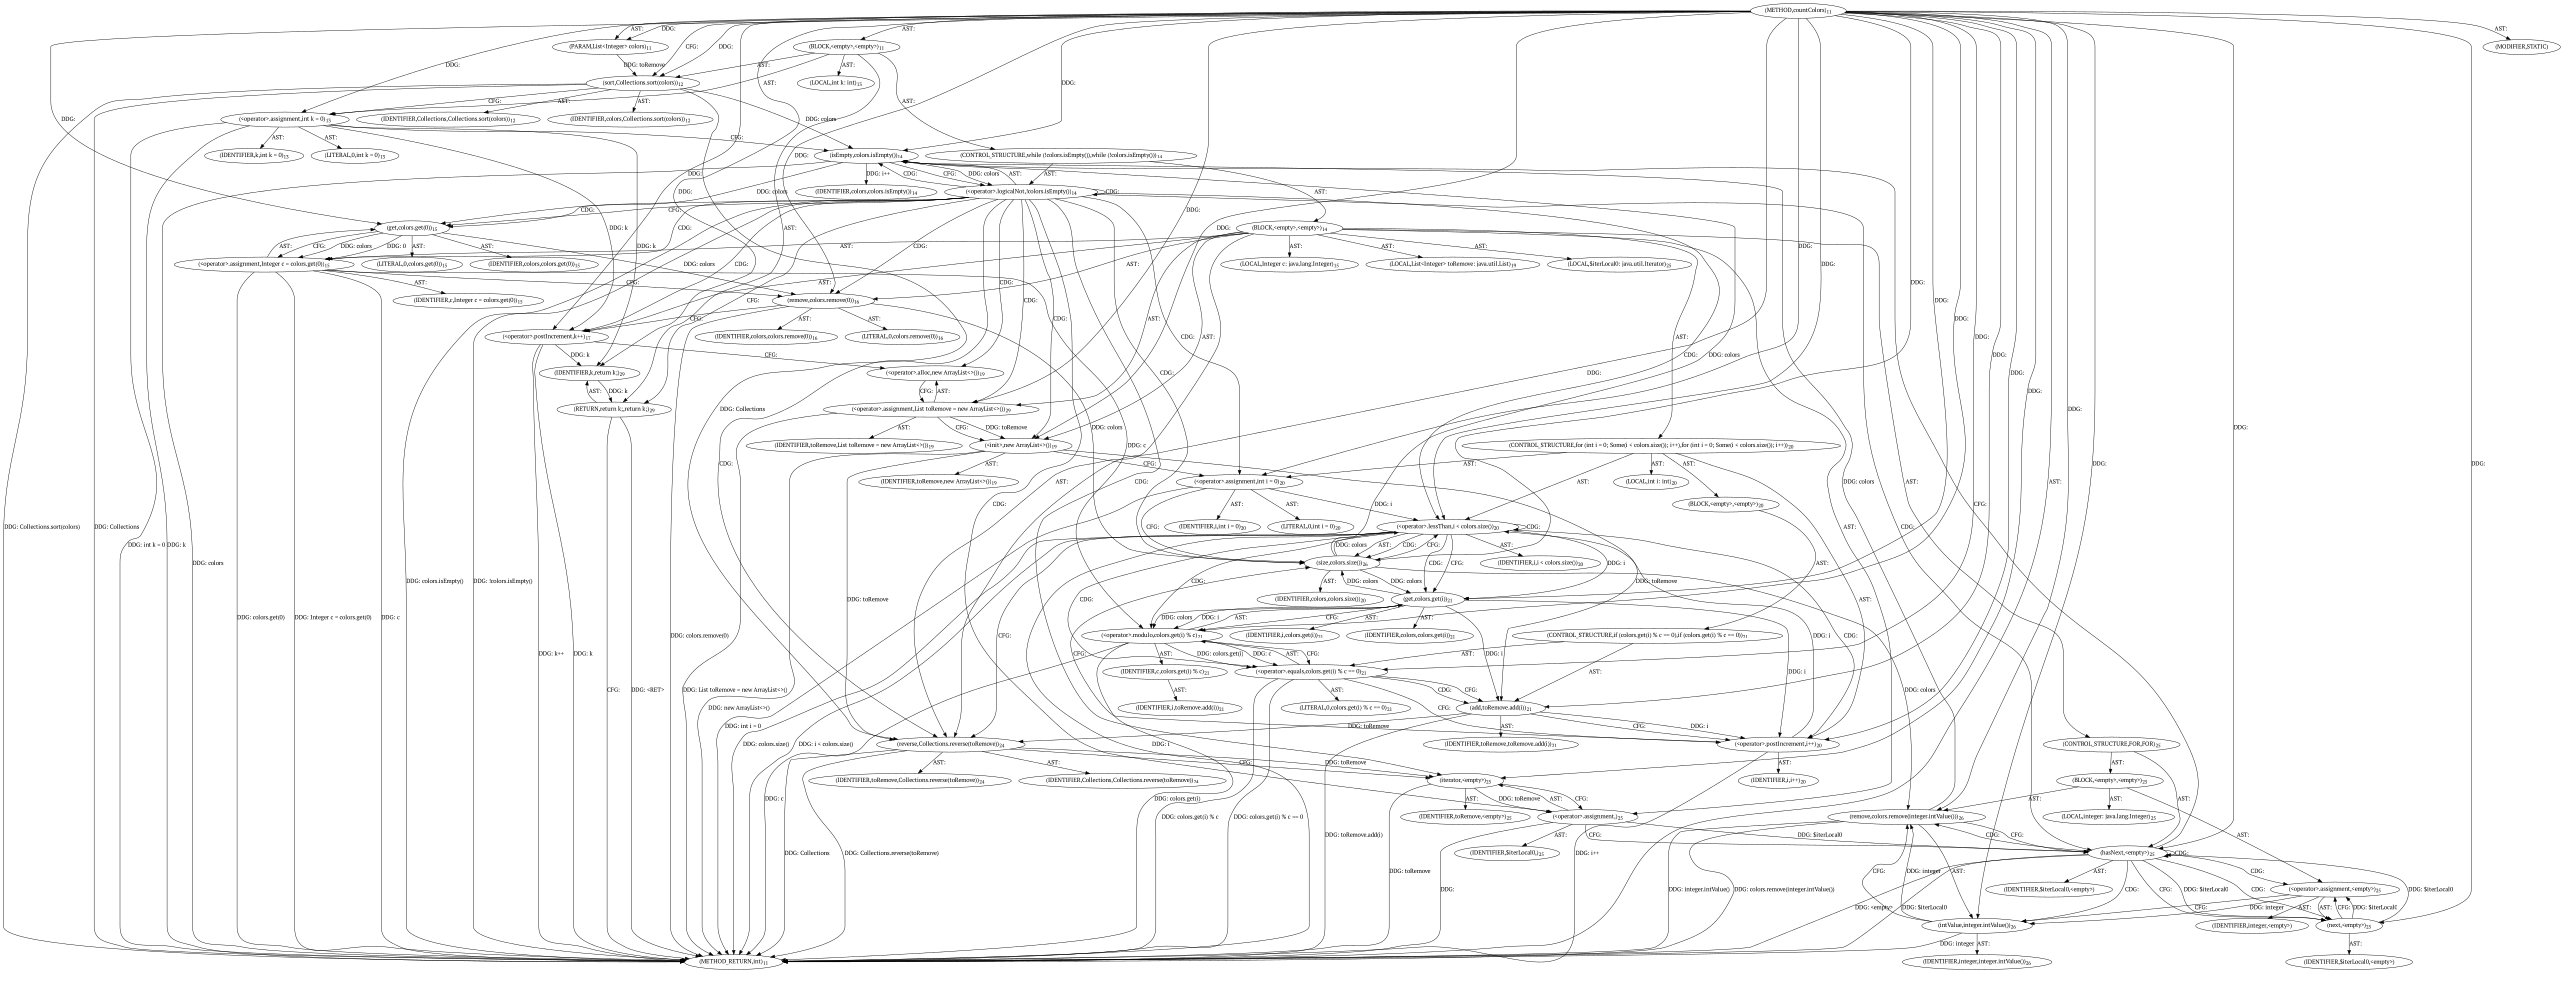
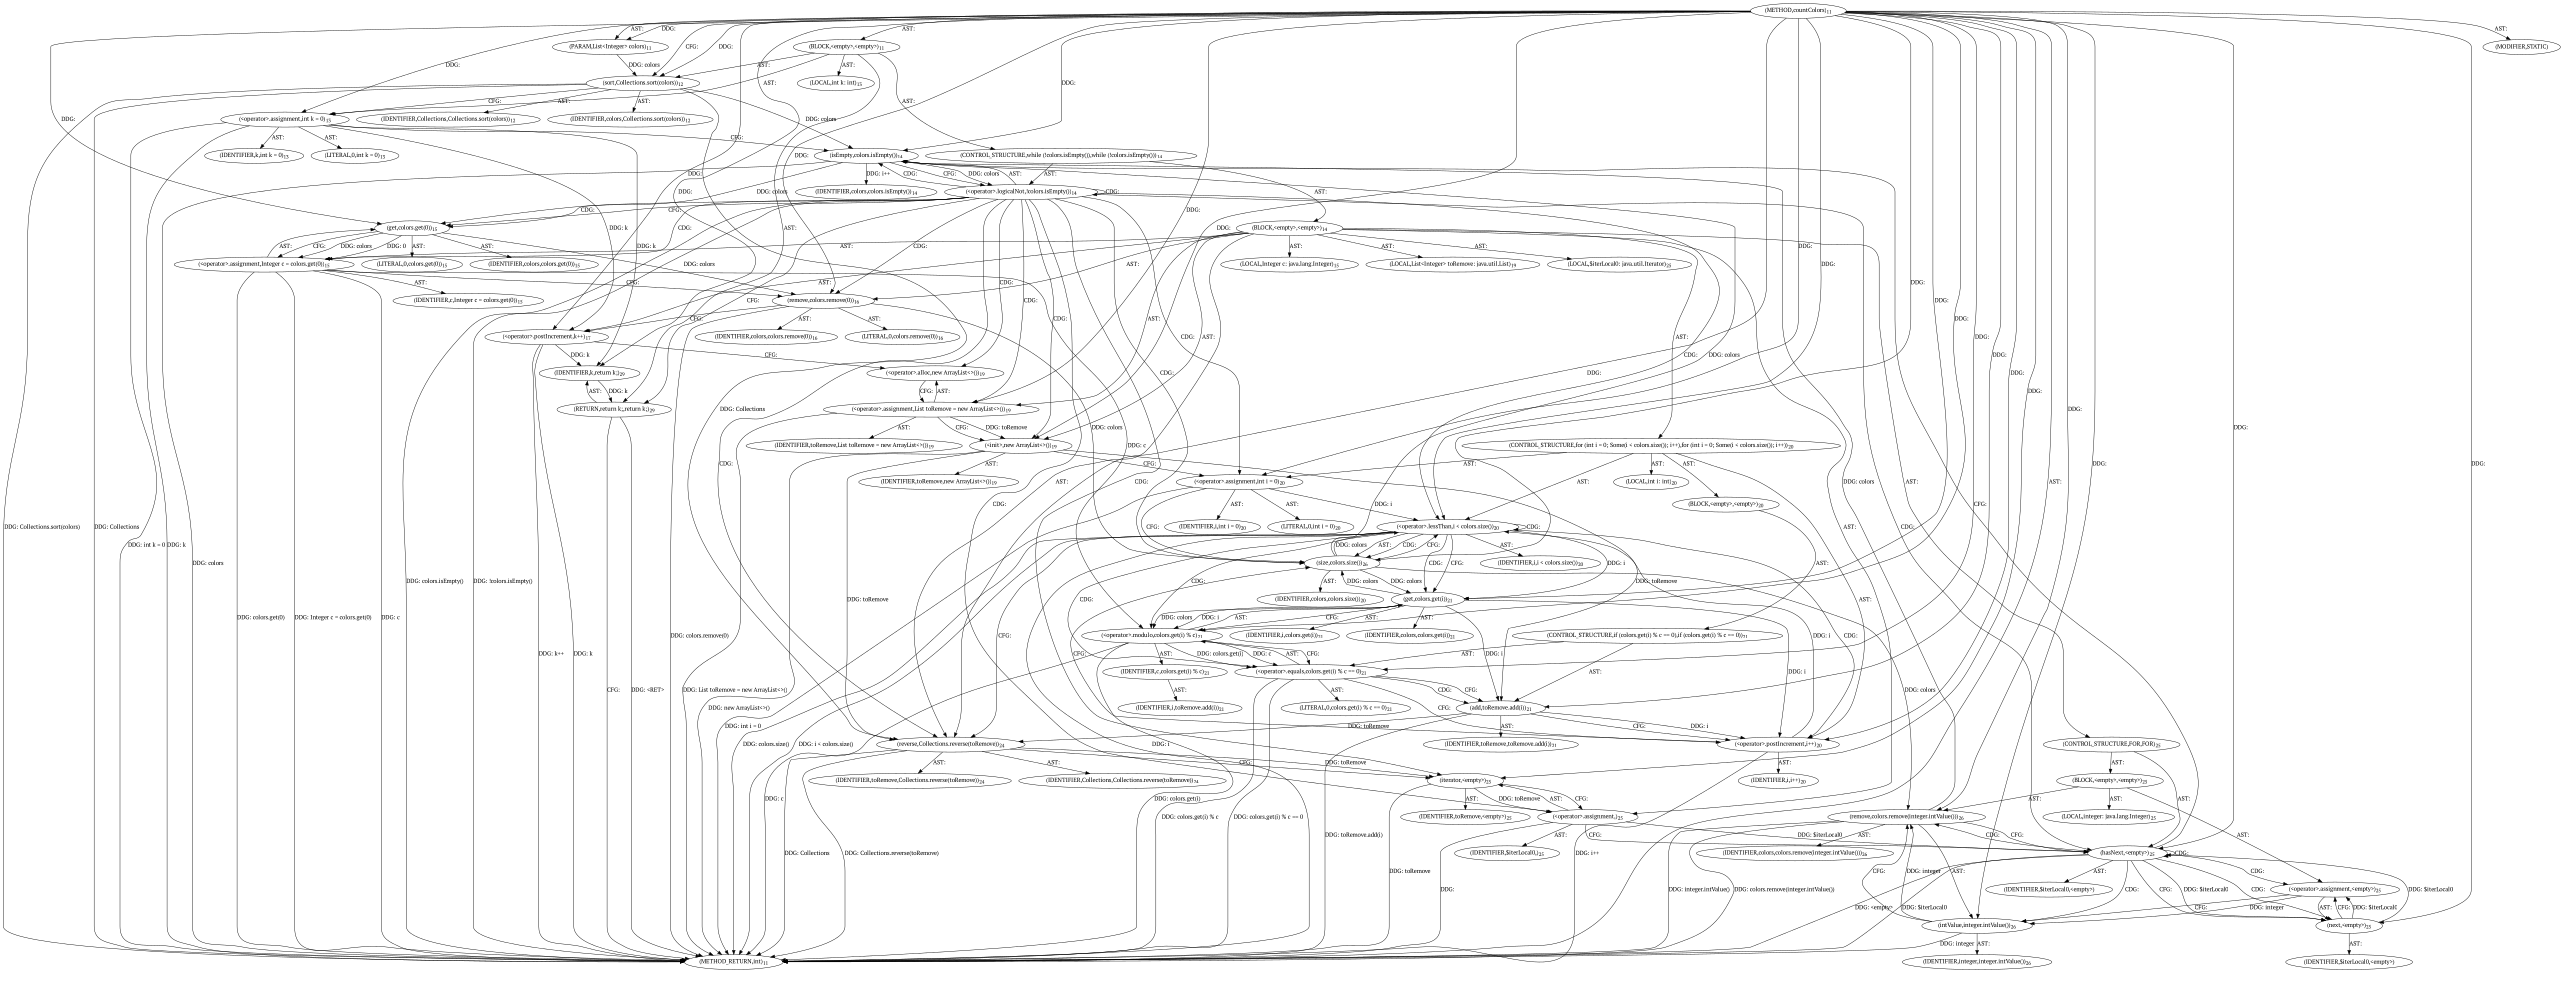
  digraph {
    fontname="PT Serif"
    node [fontname="PT Serif"]
    edge [fontname="PT Serif"]
    n1 [label=<(METHOD,countColors)<SUB>11</SUB>>]
    n2 [label=<(PARAM,List&lt;Integer&gt; colors)<SUB>11</SUB>>]
    n3 [label=<(BLOCK,&lt;empty&gt;,&lt;empty&gt;)<SUB>11</SUB>>]
    n4 [label=<(sort,Collections.sort(colors))<SUB>12</SUB>>]
    n5 [label=<(&lt;operator&gt;.assignment,int k = 0)<SUB>13</SUB>>]
    n6 [label=<(isEmpty,colors.isEmpty())<SUB>14</SUB>>]
    n7 [label=<(get,colors.get(0))<SUB>15</SUB>>]
    n8 [label=<(remove,colors.remove(0))<SUB>16</SUB>>]
    n9 [label=<(&lt;operator&gt;.postIncrement,k++)<SUB>17</SUB>>]
-   n10 [label=<(&lt;operator&gt;.assignment,List toRemove = new ArrayList&lt;&gt;())<SUB>29</SUB>>]
+   n10 [label=<(&lt;operator&gt;.assignment,List toRemove = new ArrayList&lt;&gt;())<SUB>19</SUB>>]
    n11 [label=<(&lt;init&gt;,new ArrayList&lt;&gt;())<SUB>19</SUB>>]
    n12 [label=<(&lt;operator&gt;.assignment,int i = 0)<SUB>20</SUB>>]
    n13 [label=<(&lt;operator&gt;.lessThan,i &lt; colors.size())<SUB>20</SUB>>]
    n14 [label=<(size,colors.size())<SUB>26</SUB>>]
    n15 [label=<(&lt;operator&gt;.postIncrement,i++)<SUB>20</SUB>>]
    n16 [label=<(&lt;operator&gt;.equals,colors.get(i) % c == 0)<SUB>21</SUB>>]
    n17 [label=<(&lt;operator&gt;.modulo,colors.get(i) % c)<SUB>21</SUB>>]
    n18 [label=<(get,colors.get(i))<SUB>21</SUB>>]
    n19 [label=<(add,toRemove.add(i))<SUB>21</SUB>>]
    n20 [label=<(reverse,Collections.reverse(toRemove))<SUB>24</SUB>>]
    n21 [label=<(iterator,&lt;empty&gt;)<SUB>25</SUB>>]
    n22 [label=<(hasNext,&lt;empty&gt;)<SUB>25</SUB>>]
    n23 [label=<(next,&lt;empty&gt;)<SUB>25</SUB>>]
    n24 [label=<(remove,colors.remove(integer.intValue()))<SUB>26</SUB>>]
    n25 [label=<(intValue,integer.intValue())<SUB>26</SUB>>]
    n26 [label=<(IDENTIFIER,k,return k;)<SUB>29</SUB>>]
    n27 [label=<(MODIFIER,STATIC)>]
    n28 [label=<(METHOD_RETURN,int)<SUB>11</SUB>>]
    n29 [label=<(LOCAL,int k: int)<SUB>13</SUB>>]
    n30 [label=<(CONTROL_STRUCTURE,while (!colors.isEmpty()),while (!colors.isEmpty()))<SUB>14</SUB>>]
    n31 [label=<(RETURN,return k;,return k;)<SUB>29</SUB>>]
    n32 [label=<(IDENTIFIER,Collections,Collections.sort(colors))<SUB>12</SUB>>]
    n33 [label=<(IDENTIFIER,colors,Collections.sort(colors))<SUB>12</SUB>>]
    n34 [label=<(IDENTIFIER,k,int k = 0)<SUB>13</SUB>>]
    n35 [label=<(LITERAL,0,int k = 0)<SUB>13</SUB>>]
    n36 [label=<(&lt;operator&gt;.logicalNot,!colors.isEmpty())<SUB>14</SUB>>]
    n37 [label=<(IDENTIFIER,colors,colors.isEmpty())<SUB>14</SUB>>]
    n38 [label=<(&lt;operator&gt;.assignment,Integer c = colors.get(0))<SUB>15</SUB>>]
    n39 [label=<(IDENTIFIER,colors,colors.get(0))<SUB>15</SUB>>]
    n40 [label=<(LITERAL,0,colors.get(0))<SUB>15</SUB>>]
    n41 [label=<(IDENTIFIER,colors,colors.remove(0))<SUB>16</SUB>>]
    n42 [label=<(LITERAL,0,colors.remove(0))<SUB>16</SUB>>]
    n43 [label=<(&lt;operator&gt;.alloc,new ArrayList&lt;&gt;())<SUB>19</SUB>>]
    n44 [label=<(IDENTIFIER,toRemove,List toRemove = new ArrayList&lt;&gt;())<SUB>19</SUB>>]
    n45 [label=<(IDENTIFIER,toRemove,new ArrayList&lt;&gt;())<SUB>19</SUB>>]
    n46 [label=<(IDENTIFIER,i,int i = 0)<SUB>20</SUB>>]
    n47 [label=<(LITERAL,0,int i = 0)<SUB>20</SUB>>]
    n48 [label=<(IDENTIFIER,i,i &lt; colors.size())<SUB>20</SUB>>]
    n49 [label=<(IDENTIFIER,colors,colors.size())<SUB>20</SUB>>]
    n50 [label=<(IDENTIFIER,i,i++)<SUB>20</SUB>>]
    n51 [label=<(LITERAL,0,colors.get(i) % c == 0)<SUB>21</SUB>>]
    n52 [label=<(IDENTIFIER,c,colors.get(i) % c)<SUB>21</SUB>>]
    n53 [label=<(IDENTIFIER,colors,colors.get(i))<SUB>21</SUB>>]
    n54 [label=<(IDENTIFIER,i,colors.get(i))<SUB>21</SUB>>]
    n55 [label=<(IDENTIFIER,toRemove,toRemove.add(i))<SUB>21</SUB>>]
    n56 [label=<(IDENTIFIER,Collections,Collections.reverse(toRemove))<SUB>24</SUB>>]
    n57 [label=<(IDENTIFIER,toRemove,Collections.reverse(toRemove))<SUB>24</SUB>>]
    n58 [label=<(&lt;operator&gt;.assignment,)<SUB>25</SUB>>]
    n59 [label=<(IDENTIFIER,toRemove,&lt;empty&gt;)<SUB>25</SUB>>]
    n60 [label=<(IDENTIFIER,$iterLocal0,&lt;empty&gt;)>]
    n61 [label=<(&lt;operator&gt;.assignment,&lt;empty&gt;)<SUB>25</SUB>>]
    n62 [label=<(IDENTIFIER,$iterLocal0,&lt;empty&gt;)>]
+   n63 [label=<(IDENTIFIER,colors,colors.remove(integer.intValue()))<SUB>26</SUB>>]
    n64 [label=<(IDENTIFIER,integer,integer.intValue())<SUB>26</SUB>>]
    n65 [label=<(BLOCK,&lt;empty&gt;,&lt;empty&gt;)<SUB>14</SUB>>]
    n66 [label=<(LOCAL,Integer c: java.lang.Integer)<SUB>15</SUB>>]
    n67 [label=<(LOCAL,List&lt;Integer&gt; toRemove: java.util.List)<SUB>19</SUB>>]
    n68 [label=<(CONTROL_STRUCTURE,for (int i = 0; Some(i &lt; colors.size()); i++),for (int i = 0; Some(i &lt; colors.size()); i++))<SUB>20</SUB>>]
    n69 [label=<(LOCAL,$iterLocal0: java.util.Iterator)<SUB>25</SUB>>]
    n70 [label=<(CONTROL_STRUCTURE,FOR,FOR)<SUB>25</SUB>>]
    n71 [label=<(IDENTIFIER,c,Integer c = colors.get(0))<SUB>15</SUB>>]
    n72 [label=<(IDENTIFIER,$iterLocal0,)<SUB>25</SUB>>]
    n73 [label=<(LOCAL,int i: int)<SUB>20</SUB>>]
    n74 [label=<(BLOCK,&lt;empty&gt;,&lt;empty&gt;)<SUB>20</SUB>>]
    n75 [label=<(BLOCK,&lt;empty&gt;,&lt;empty&gt;)<SUB>25</SUB>>]
    n76 [label=<(CONTROL_STRUCTURE,if (colors.get(i) % c == 0),if (colors.get(i) % c == 0))<SUB>21</SUB>>]
    n77 [label=<(IDENTIFIER,i,toRemove.add(i))<SUB>21</SUB>>]
    n78 [label=<(LOCAL,integer: java.lang.Integer)<SUB>25</SUB>>]
-   n79 [label=<(IDENTIFIER,integer,&lt;empty&gt;)>]
    n1 -> n2 [label="AST: "]
    n1 -> n2 [label="DDG: "]
    n1 -> n3 [label="AST: "]
    n1 -> n4 [label="CFG: "]
    n1 -> n4 [label="DDG: "]
    n1 -> n5 [label="DDG: "]
    n1 -> n6 [label="DDG: "]
    n1 -> n7 [label="DDG: "]
    n1 -> n8 [label="DDG: "]
    n1 -> n9 [label="DDG: "]
    n1 -> n10 [label="DDG: "]
    n1 -> n11 [label="DDG: "]
    n1 -> n12 [label="DDG: "]
    n1 -> n13 [label="DDG: "]
    n1 -> n14 [label="DDG: "]
    n1 -> n15 [label="DDG: "]
    n1 -> n16 [label="DDG: "]
    n1 -> n17 [label="DDG: "]
    n1 -> n18 [label="DDG: "]
    n1 -> n19 [label="DDG: "]
    n1 -> n20 [label="DDG: "]
    n1 -> n21 [label="DDG: "]
    n1 -> n22 [label="DDG: "]
    n1 -> n23 [label="DDG: "]
    n1 -> n24 [label="DDG: "]
    n1 -> n25 [label="DDG: "]
    n1 -> n26 [label="DDG: "]
    n1 -> n27 [label="AST: "]
    n1 -> n28 [label="AST: "]
-   n2 -> n4 [label="DDG: toRemove"]
+   n2 -> n4 [label="DDG: colors"]
    n3 -> n4 [label="AST: "]
    n3 -> n5 [label="AST: "]
    n3 -> n29 [label="AST: "]
    n3 -> n30 [label="AST: "]
    n3 -> n31 [label="AST: "]
    n4 -> n5 [label="CFG: "]
    n4 -> n6 [label="DDG: colors"]
    n4 -> n20 [label="DDG: Collections"]
    n4 -> n28 [label="DDG: Collections"]
    n4 -> n28 [label="DDG: Collections.sort(colors)"]
    n4 -> n32 [label="AST: "]
    n4 -> n33 [label="AST: "]
    n5 -> n6 [label="CFG: "]
    n5 -> n9 [label="DDG: k"]
    n5 -> n26 [label="DDG: k"]
    n5 -> n28 [label="DDG: k"]
    n5 -> n28 [label="DDG: int k = 0"]
    n5 -> n34 [label="AST: "]
    n5 -> n35 [label="AST: "]
    n6 -> n7 [label="DDG: colors"]
    n6 -> n28 [label="DDG: colors"]
    n6 -> n36 [label="CFG: "]
    n6 -> n36 [label="DDG: colors"]
    n6 -> n37 [label="DDG: i++"]
    n7 -> n8 [label="DDG: colors"]
    n7 -> n38 [label="CFG: "]
    n7 -> n38 [label="DDG: colors"]
    n7 -> n38 [label="DDG: 0"]
    n7 -> n39 [label="AST: "]
    n7 -> n40 [label="AST: "]
    n8 -> n9 [label="CFG: "]
    n8 -> n14 [label="DDG: colors"]
    n8 -> n28 [label="DDG: colors.remove(0)"]
    n8 -> n41 [label="AST: "]
    n8 -> n42 [label="AST: "]
    n9 -> n26 [label="DDG: k"]
    n9 -> n28 [label="DDG: k"]
    n9 -> n28 [label="DDG: k++"]
    n9 -> n43 [label="CFG: "]
    n10 -> n11 [label="CFG: "]
    n10 -> n11 [label="DDG: toRemove"]
    n10 -> n28 [label="DDG: List toRemove = new ArrayList&lt;&gt;()"]
    n10 -> n43 [label="AST: "]
    n10 -> n44 [label="AST: "]
    n11 -> n12 [label="CFG: "]
    n11 -> n19 [label="DDG: toRemove"]
    n11 -> n20 [label="DDG: toRemove"]
    n11 -> n28 [label="DDG: new ArrayList&lt;&gt;()"]
    n11 -> n45 [label="AST: "]
    n12 -> n13 [label="DDG: i"]
    n12 -> n14 [label="CFG: "]
    n12 -> n28 [label="DDG: int i = 0"]
    n12 -> n46 [label="AST: "]
    n12 -> n47 [label="AST: "]
    n13 -> n13 [label="CDG: "]
    n13 -> n14 [label="AST: "]
    n13 -> n14 [label="CDG: "]
    n13 -> n15 [label="CDG: "]
    n13 -> n16 [label="CDG: "]
    n13 -> n17 [label="CDG: "]
    n13 -> n18 [label="CFG: "]
    n13 -> n18 [label="DDG: i"]
    n13 -> n18 [label="CDG: "]
    n13 -> n20 [label="CFG: "]
    n13 -> n28 [label="DDG: i"]
    n13 -> n28 [label="DDG: colors.size()"]
    n13 -> n28 [label="DDG: i &lt; colors.size()"]
    n13 -> n48 [label="AST: "]
    n14 -> n6 [label="DDG: colors"]
    n14 -> n13 [label="CFG: "]
    n14 -> n13 [label="DDG: colors"]
    n14 -> n18 [label="DDG: colors"]
    n14 -> n24 [label="DDG: colors"]
    n14 -> n49 [label="AST: "]
    n15 -> n13 [label="DDG: i"]
    n15 -> n14 [label="CFG: "]
    n15 -> n28 [label="DDG: i++"]
    n15 -> n50 [label="AST: "]
    n16 -> n15 [label="CFG: "]
    n16 -> n17 [label="AST: "]
    n16 -> n19 [label="CFG: "]
    n16 -> n19 [label="CDG: "]
    n16 -> n28 [label="DDG: colors.get(i) % c"]
    n16 -> n28 [label="DDG: colors.get(i) % c == 0"]
    n16 -> n51 [label="AST: "]
    n17 -> n16 [label="CFG: "]
    n17 -> n16 [label="DDG: colors.get(i)"]
    n17 -> n16 [label="DDG: c"]
    n17 -> n18 [label="AST: "]
    n17 -> n28 [label="DDG: colors.get(i)"]
    n17 -> n28 [label="DDG: c"]
    n17 -> n52 [label="AST: "]
    n18 -> n14 [label="DDG: colors"]
    n18 -> n15 [label="DDG: i"]
    n18 -> n17 [label="CFG: "]
    n18 -> n17 [label="DDG: colors"]
    n18 -> n17 [label="DDG: i"]
    n18 -> n19 [label="DDG: i"]
    n18 -> n53 [label="AST: "]
    n18 -> n54 [label="AST: "]
    n19 -> n15 [label="CFG: "]
    n19 -> n15 [label="DDG: i"]
    n19 -> n20 [label="DDG: toRemove"]
    n19 -> n28 [label="DDG: toRemove.add(i)"]
    n19 -> n55 [label="AST: "]
    n20 -> n21 [label="CFG: "]
    n20 -> n21 [label="DDG: toRemove"]
    n20 -> n28 [label="DDG: Collections"]
    n20 -> n28 [label="DDG: Collections.reverse(toRemove)"]
    n20 -> n56 [label="AST: "]
    n20 -> n57 [label="AST: "]
    n21 -> n28 [label="DDG: toRemove"]
    n21 -> n58 [label="CFG: "]
    n21 -> n58 [label="DDG: toRemove"]
    n21 -> n59 [label="AST: "]
    n22 -> n6 [label="CFG: "]
    n22 -> n22 [label="CDG: "]
    n22 -> n23 [label="CFG: "]
    n22 -> n23 [label="DDG: $iterLocal0"]
    n22 -> n23 [label="CDG: "]
    n22 -> n24 [label="CDG: "]
    n22 -> n25 [label="CDG: "]
    n22 -> n28 [label="DDG: $iterLocal0"]
    n22 -> n28 [label="DDG: &lt;empty&gt;"]
    n22 -> n60 [label="AST: "]
    n22 -> n61 [label="CDG: "]
    n23 -> n22 [label="DDG: $iterLocal0"]
    n23 -> n61 [label="CFG: "]
    n23 -> n61 [label="DDG: $iterLocal0"]
    n23 -> n62 [label="AST: "]
    n24 -> n6 [label="DDG: colors"]
    n24 -> n22 [label="CFG: "]
    n24 -> n25 [label="AST: "]
    n24 -> n28 [label="DDG: integer.intValue()"]
    n24 -> n28 [label="DDG: colors.remove(integer.intValue())"]
+   n24 -> n63 [label="AST: "]
    n25 -> n24 [label="CFG: "]
    n25 -> n24 [label="DDG: integer"]
    n25 -> n28 [label="DDG: integer"]
    n25 -> n64 [label="AST: "]
    n26 -> n31 [label="DDG: k"]
    n30 -> n36 [label="AST: "]
    n30 -> n65 [label="AST: "]
    n31 -> n26 [label="AST: "]
    n31 -> n28 [label="CFG: "]
    n31 -> n28 [label="DDG: &lt;RET&gt;"]
    n36 -> n6 [label="AST: "]
    n36 -> n6 [label="CDG: "]
    n36 -> n7 [label="CFG: "]
    n36 -> n7 [label="CDG: "]
    n36 -> n8 [label="CDG: "]
-   n36 -> n9 [label="CDG: "]
    n36 -> n10 [label="CDG: "]
    n36 -> n11 [label="CDG: "]
    n36 -> n12 [label="CDG: "]
    n36 -> n13 [label="CDG: "]
    n36 -> n14 [label="CDG: "]
    n36 -> n20 [label="CDG: "]
    n36 -> n21 [label="CDG: "]
    n36 -> n22 [label="CDG: "]
    n36 -> n28 [label="DDG: colors.isEmpty()"]
    n36 -> n28 [label="DDG: !colors.isEmpty()"]
    n36 -> n31 [label="CFG: "]
    n36 -> n36 [label="CDG: "]
    n36 -> n38 [label="CDG: "]
    n36 -> n43 [label="CDG: "]
    n36 -> n58 [label="CDG: "]
    n38 -> n7 [label="AST: "]
    n38 -> n8 [label="CFG: "]
    n38 -> n17 [label="DDG: c"]
    n38 -> n28 [label="DDG: c"]
    n38 -> n28 [label="DDG: colors.get(0)"]
    n38 -> n28 [label="DDG: Integer c = colors.get(0)"]
    n38 -> n71 [label="AST: "]
    n43 -> n10 [label="CFG: "]
    n52 -> n77 [label="AST: "]
    n58 -> n21 [label="AST: "]
    n58 -> n22 [label="CFG: "]
    n58 -> n22 [label="DDG: $iterLocal0"]
    n58 -> n28 [label="DDG: "]
    n58 -> n72 [label="AST: "]
    n61 -> n23 [label="AST: "]
    n61 -> n25 [label="CFG: "]
    n61 -> n25 [label="DDG: integer"]
-   n61 -> n79 [label="AST: "]
    n65 -> n8 [label="AST: "]
    n65 -> n9 [label="AST: "]
    n65 -> n10 [label="AST: "]
    n65 -> n11 [label="AST: "]
    n65 -> n20 [label="AST: "]
    n65 -> n38 [label="AST: "]
    n65 -> n58 [label="AST: "]
    n65 -> n66 [label="AST: "]
    n65 -> n67 [label="AST: "]
    n65 -> n68 [label="AST: "]
    n65 -> n69 [label="AST: "]
    n65 -> n70 [label="AST: "]
    n68 -> n12 [label="AST: "]
    n68 -> n13 [label="AST: "]
    n68 -> n15 [label="AST: "]
    n68 -> n73 [label="AST: "]
    n68 -> n74 [label="AST: "]
    n70 -> n22 [label="AST: "]
    n70 -> n75 [label="AST: "]
    n74 -> n76 [label="AST: "]
    n75 -> n24 [label="AST: "]
    n75 -> n61 [label="AST: "]
    n75 -> n78 [label="AST: "]
    n76 -> n16 [label="AST: "]
    n76 -> n19 [label="AST: "]
  }
